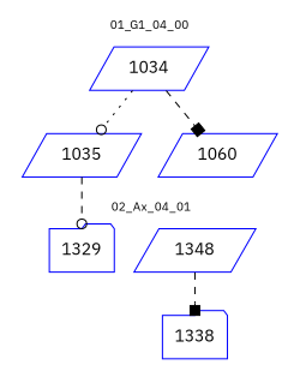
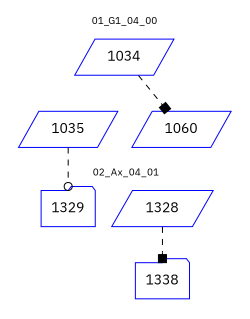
  digraph {
    fontname="IBM Plex Sans"
    node [color=blue fontname="IBM Plex Sans" shape=parallelogram]
    edge [arrowhead=box color=black fontname="IBM Plex Sans" style=dashed]
-   n1 [label=1348]
+   n1 [label=1328]
    n2 [label=1338 shape=folder]
    n3 [label=1329 shape=folder]
    n4 [label=1034]
    n5 [label=1035]
    n6 [label=1060]
    subgraph cluster_1 {
      color=white
      fontsize=10
      label="02_Ax_04_01"
      n1
      n2
      n3
    }
    subgraph cluster_2 {
      color=white
      fontsize=10
      label="01_G1_04_00"
      n4
      n5
      n6
    }
    n1 -> n2
-   n4 -> n5 [arrowhead=odot style=dotted]
    n4 -> n6
    n5 -> n3 [arrowhead=odot]
  }
